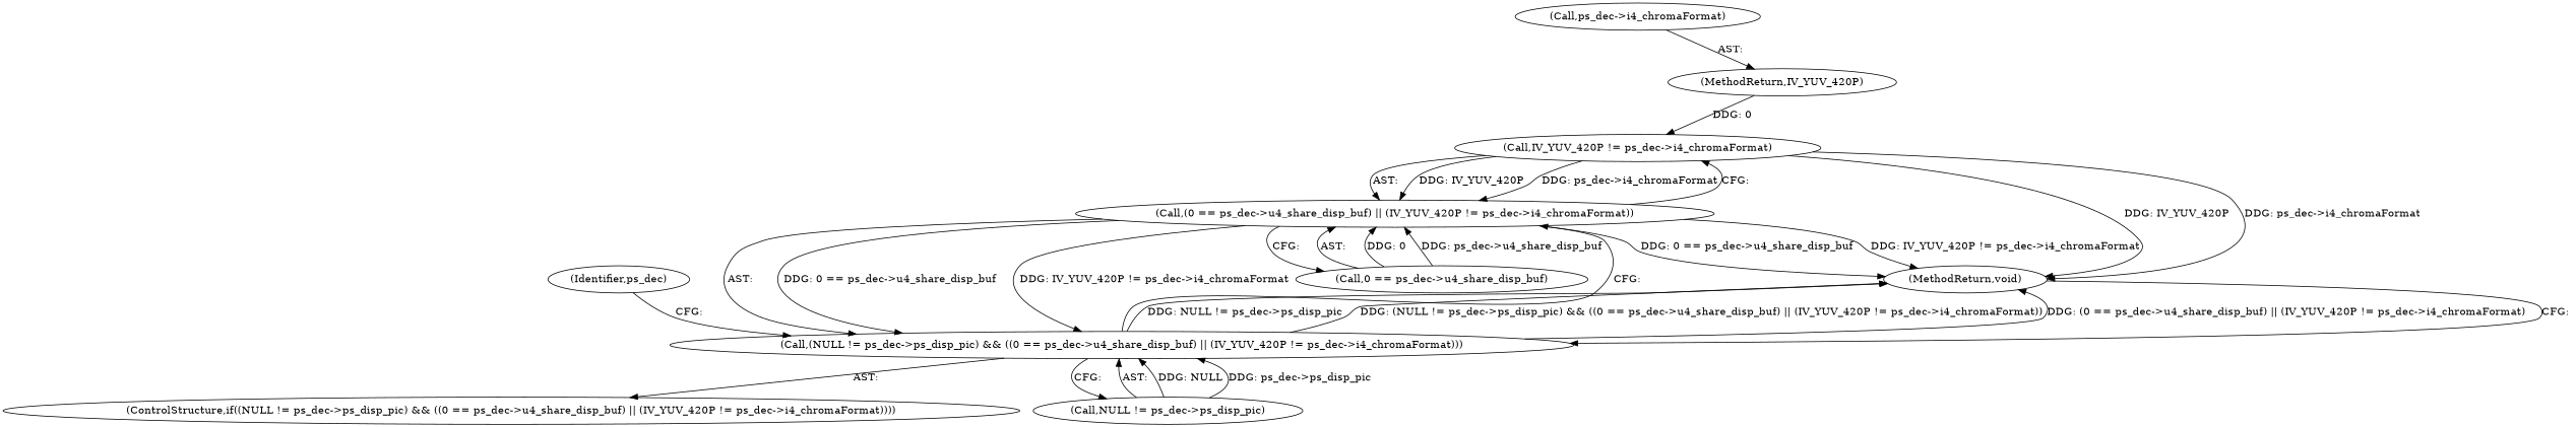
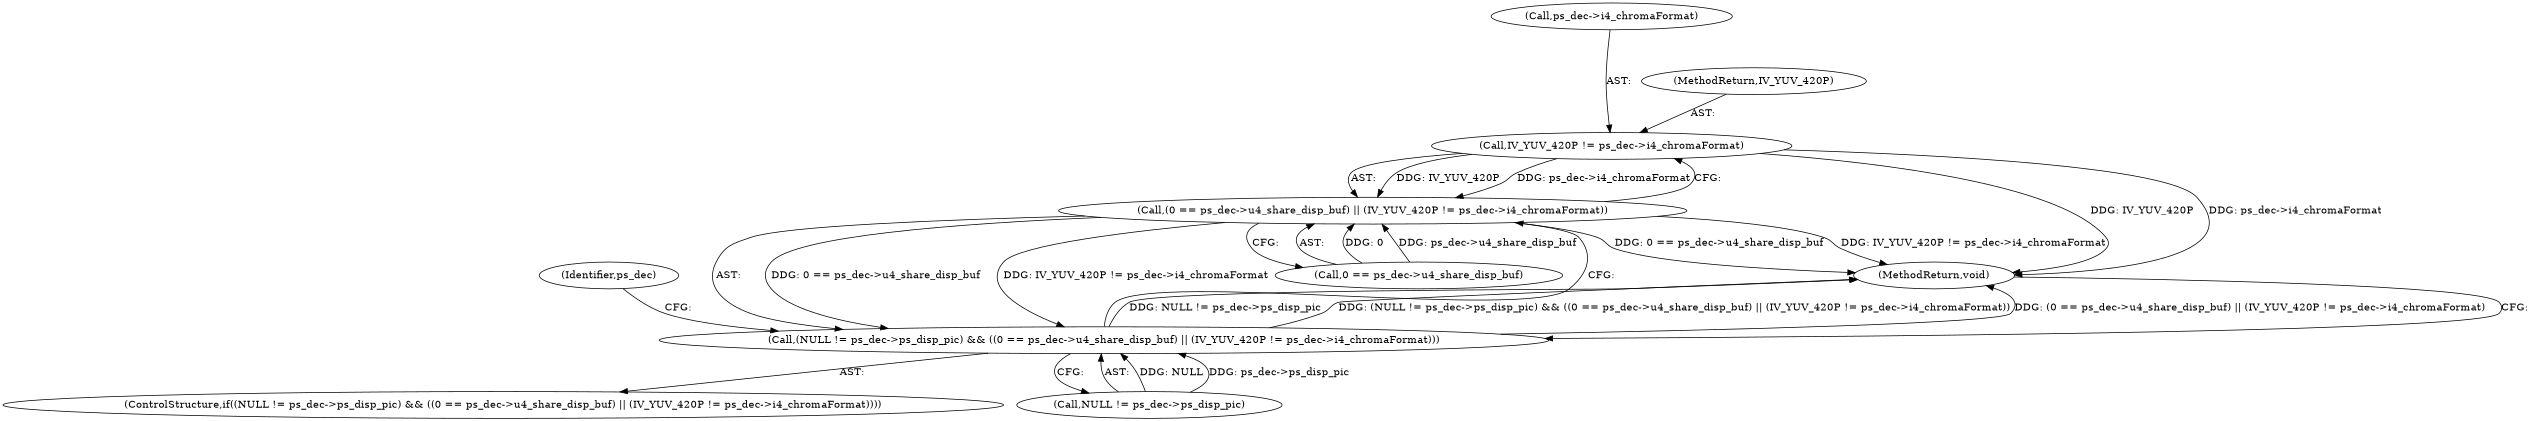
  digraph {
    n1 [label="(Call,IV_YUV_420P != ps_dec->i4_chromaFormat)"]
    n2 [label="(Call,(0 == ps_dec->u4_share_disp_buf) || (IV_YUV_420P != ps_dec->i4_chromaFormat))"]
    n3 [label="(MethodReturn,void)"]
    n4 [label="(Call,(NULL != ps_dec->ps_disp_pic) && ((0 == ps_dec->u4_share_disp_buf) || (IV_YUV_420P != ps_dec->i4_chromaFormat)))"]
    n5 [label="(Call,0 == ps_dec->u4_share_disp_buf)"]
    n6 [label="(Call,ps_dec->i4_chromaFormat)"]
    n7 [label="(ControlStructure,if((NULL != ps_dec->ps_disp_pic) && ((0 == ps_dec->u4_share_disp_buf) || (IV_YUV_420P != ps_dec->i4_chromaFormat))))"]
    n8 [label="(Call,NULL != ps_dec->ps_disp_pic)"]
    n9 [label="(MethodReturn,IV_YUV_420P)"]
    n10 [label="(Identifier,ps_dec)"]
    n1 -> n2 [label="AST: "]
    n1 -> n2 [label="DDG: IV_YUV_420P"]
    n1 -> n2 [label="DDG: ps_dec->i4_chromaFormat"]
    n1 -> n3 [label="DDG: IV_YUV_420P"]
    n1 -> n3 [label="DDG: ps_dec->i4_chromaFormat"]
    n2 -> n1 [label="CFG: "]
    n2 -> n3 [label="DDG: 0 == ps_dec->u4_share_disp_buf"]
    n2 -> n3 [label="DDG: IV_YUV_420P != ps_dec->i4_chromaFormat"]
    n2 -> n4 [label="AST: "]
    n2 -> n4 [label="DDG: 0 == ps_dec->u4_share_disp_buf"]
    n2 -> n4 [label="DDG: IV_YUV_420P != ps_dec->i4_chromaFormat"]
    n2 -> n5 [label="CFG: "]
    n3 -> n4 [label="CFG: "]
    n4 -> n2 [label="CFG: "]
    n4 -> n3 [label="DDG: NULL != ps_dec->ps_disp_pic"]
    n4 -> n3 [label="DDG: (NULL != ps_dec->ps_disp_pic) && ((0 == ps_dec->u4_share_disp_buf) || (IV_YUV_420P != ps_dec->i4_chromaFormat))"]
    n4 -> n3 [label="DDG: (0 == ps_dec->u4_share_disp_buf) || (IV_YUV_420P != ps_dec->i4_chromaFormat)"]
    n4 -> n7 [label="AST: "]
    n4 -> n8 [label="CFG: "]
    n5 -> n2 [label="AST: "]
    n5 -> n2 [label="DDG: 0"]
    n5 -> n2 [label="DDG: ps_dec->u4_share_disp_buf"]
-   n6 -> n9 [label="AST: "]
+   n6 -> n1 [label="AST: "]
    n8 -> n4 [label="AST: "]
    n8 -> n4 [label="DDG: NULL"]
    n8 -> n4 [label="DDG: ps_dec->ps_disp_pic"]
-   n9 -> n1 [label="DDG: 0"]
+   n9 -> n1 [label="AST: "]
    n10 -> n4 [label="CFG: "]
  }
